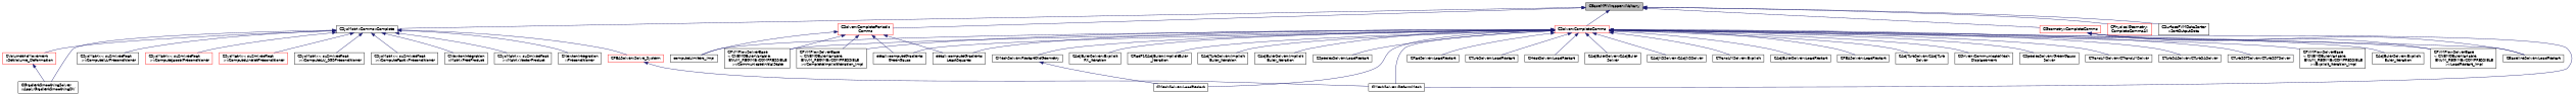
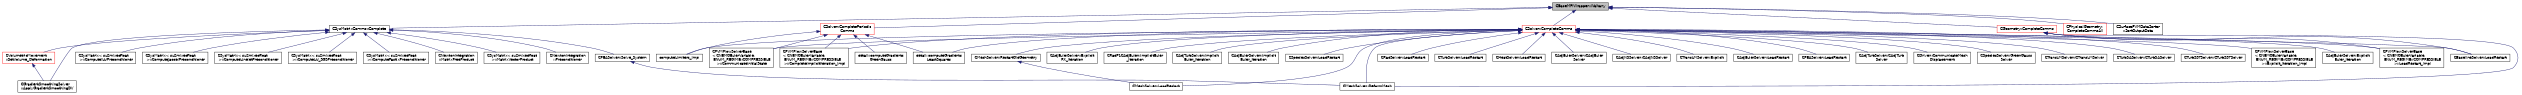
  digraph {
    rankdir=TB
    node [color=black fillcolor=white fontname=Helvetica fontsize=10 shape=record style=filled]
    edge [color=midnightblue dir=back fontname=Helvetica fontsize=10 labelfontname=Helvetica labelfontsize=10 style=solid]
    n1 [fillcolor=grey75 fontcolor=black height=0.2 label="CBaseMPIWrapper::Waitany" width=0.4]
    n2 [height=0.2 label="CSysMatrixComms::Complete" width=0.4]
    n3 [color=red height=0.2 label="CSolver::CompleteComms" width=0.4]
    n4 [color=red height=0.2 label="CGeometry::CompleteComms" width=0.4]
    n5 [color=red height=0.2 label="CPhysicalGeometry::\lCompleteCommsAll" width=0.4]
    n6 [color=red height=0.2 label="CSolver::CompletePeriodic\lComms" width=0.4]
    n7 [height=0.2 label="CSurfaceFVMDataSorter\l::SortOutputData" width=0.4]
    n8 [height=0.2 label="CGradientSmoothingSolver\l::ApplyGradientSmoothingDV" width=0.4]
    n9 [height=0.2 label="CSysMatrix\< su2mixedfloat\l \>::ComputeILUPreconditioner" width=0.4]
-   n10 [color=red height=0.2 label="CSysMatrix\< su2mixedfloat\l \>::ComputeJacobiPreconditioner" width=0.4]
-   n11 [color=red height=0.2 label="CSysMatrix\< su2mixedfloat\l \>::ComputeLineletPreconditioner" width=0.4]
+   n10 [height=0.2 label="CSysMatrix\< su2mixedfloat\l \>::ComputeJacobiPreconditioner" width=0.4]
+   n11 [height=0.2 label="CSysMatrix\< su2mixedfloat\l \>::ComputeLineletPreconditioner" width=0.4]
    n12 [height=0.2 label="CSysMatrix\< su2mixedfloat\l \>::ComputeLU_SGSPreconditioner" width=0.4]
    n13 [height=0.2 label="CSysMatrix\< su2mixedfloat\l \>::ComputePastixPreconditioner" width=0.4]
    n14 [height=0.2 label="CNewtonIntegration\l::MatrixFreeProduct" width=0.4]
    n15 [height=0.2 label="CSysMatrix\< su2mixedfloat\l \>::MatrixVectorProduct" width=0.4]
    n16 [height=0.2 label="CNewtonIntegration\l::Preconditioner" width=0.4]
    n17 [color=red height=0.2 label="CVolumetricMovement\l::SetVolume_Deformation" width=0.4]
-   n18 [color=red height=0.2 label="CFEASolver::Solve_System" width=0.4]
+   n18 [height=0.2 label="CFEASolver::Solve_System" width=0.4]
    n19 [height=0.2 label="CMeshSolver::DeformMesh" width=0.4]
    n20 [height=0.2 label="CAdjEulerSolver::CAdjEuler\lSolver" width=0.4]
    n21 [height=0.2 label="CAdjNSSolver::CAdjNSSolver" width=0.4]
    n22 [height=0.2 label="CAdjTurbSolver::CAdjTurb\lSolver" width=0.4]
    n23 [height=0.2 label="CFVMFlowSolverBase\l\< CNEMOEulerVariable,\l ENUM_REGIME::COMPRESSIBLE\l \>::CommunicateInitialState" width=0.4]
    n24 [height=0.2 label="CDriver::CommunicateMesh\lDisplacement" width=0.4]
    n25 [height=0.2 label="CFVMFlowSolverBase\l\< CNEMOEulerVariable,\l ENUM_REGIME::COMPRESSIBLE\l \>::CompleteImplicitIteration_impl" width=0.4]
    n26 [height=0.2 label="detail::computeGradients\lGreenGauss" width=0.4]
    n27 [height=0.2 label="detail::computeGradients\lLeastSquares" width=0.4]
    n28 [height=0.2 label=computeLimiters_impl width=0.4]
    n29 [height=0.2 label="CSpeciesSolver::GreenGauss\lSolver" width=0.4]
    n30 [height=0.2 label="CTransLMSolver::CTransLMSolver" width=0.4]
    n31 [height=0.2 label="CTurbSASolver::CTurbSASolver" width=0.4]
    n32 [height=0.2 label="CTurbSSTSolver::CTurbSSTSolver" width=0.4]
    n33 [height=0.2 label="CFVMFlowSolverBase\l\< CNEMOEulerVariable,\l ENUM_REGIME::COMPRESSIBLE\l \>::Explicit_Iteration_impl" width=0.4]
    n34 [height=0.2 label="CAdjEulerSolver::Explicit\lEuler_Iteration" width=0.4]
    n35 [height=0.2 label="CAdjEulerSolver::Explicit\lRK_Iteration" width=0.4]
    n36 [height=0.2 label="CRadP1CAdjEuler::ImplicitEuler\l_Iteration" width=0.4]
    n37 [height=0.2 label="CAdjTurbSolver::Implicit\lEuler_Iteration" width=0.4]
    n38 [height=0.2 label="CAdjEulerSolver::Implicit\lEuler_Iteration" width=0.4]
    n39 [height=0.2 label="CSpeciesSolver::LoadRestart" width=0.4]
    n40 [height=0.2 label="CRadSolver::LoadRestart" width=0.4]
    n41 [height=0.2 label="CBaselineSolver::LoadRestart" width=0.4]
    n42 [height=0.2 label="CTurbSolver::LoadRestart" width=0.4]
    n43 [height=0.2 label="CHeatSolver::LoadRestart" width=0.4]
    n44 [height=0.2 label="CMeshSolver::LoadRestart" width=0.4]
    n45 [height=0.2 label="CTransLMSolver::Explicit" width=0.4]
    n46 [height=0.2 label="CAdjEulerSolver::LoadRestart" width=0.4]
    n47 [height=0.2 label="CFEASolver::LoadRestart" width=0.4]
    n48 [height=0.2 label="CFVMFlowSolverBase\l\< CNEMOEulerVariable,\l ENUM_REGIME::COMPRESSIBLE\l \>::LoadRestart_impl" width=0.4]
    n49 [height=0.2 label="CMeshSolver::RestartOldGeometry" width=0.4]
    n1 -> n2
    n1 -> n3
    n1 -> n4
    n1 -> n5
    n1 -> n6
    n1 -> n7
    n2 -> n8
    n2 -> n9
    n2 -> n10
    n2 -> n11
    n2 -> n12
    n2 -> n13
    n2 -> n14
    n2 -> n15
    n2 -> n16
    n2 -> n17
    n2 -> n18
    n3 -> n19
    n3 -> n20
    n3 -> n21
    n3 -> n22
    n3 -> n23
    n3 -> n24
    n3 -> n25
-   n3 -> n26
    n3 -> n27
    n3 -> n28
    n3 -> n29
    n3 -> n30
    n3 -> n31
    n3 -> n32
    n3 -> n33
    n3 -> n34
    n3 -> n35
    n3 -> n36
    n3 -> n37
    n3 -> n38
    n3 -> n39
    n3 -> n40
    n3 -> n41
    n3 -> n42
    n3 -> n43
    n3 -> n44
    n3 -> n45
    n3 -> n46
    n3 -> n47
    n3 -> n48
    n3 -> n49
    n4 -> n19
    n4 -> n41
    n4 -> n48
    n6 -> n23
    n6 -> n25
    n6 -> n26
    n6 -> n27
    n6 -> n28
    n17 -> n8
    n18 -> n19
    n49 -> n44
  }
